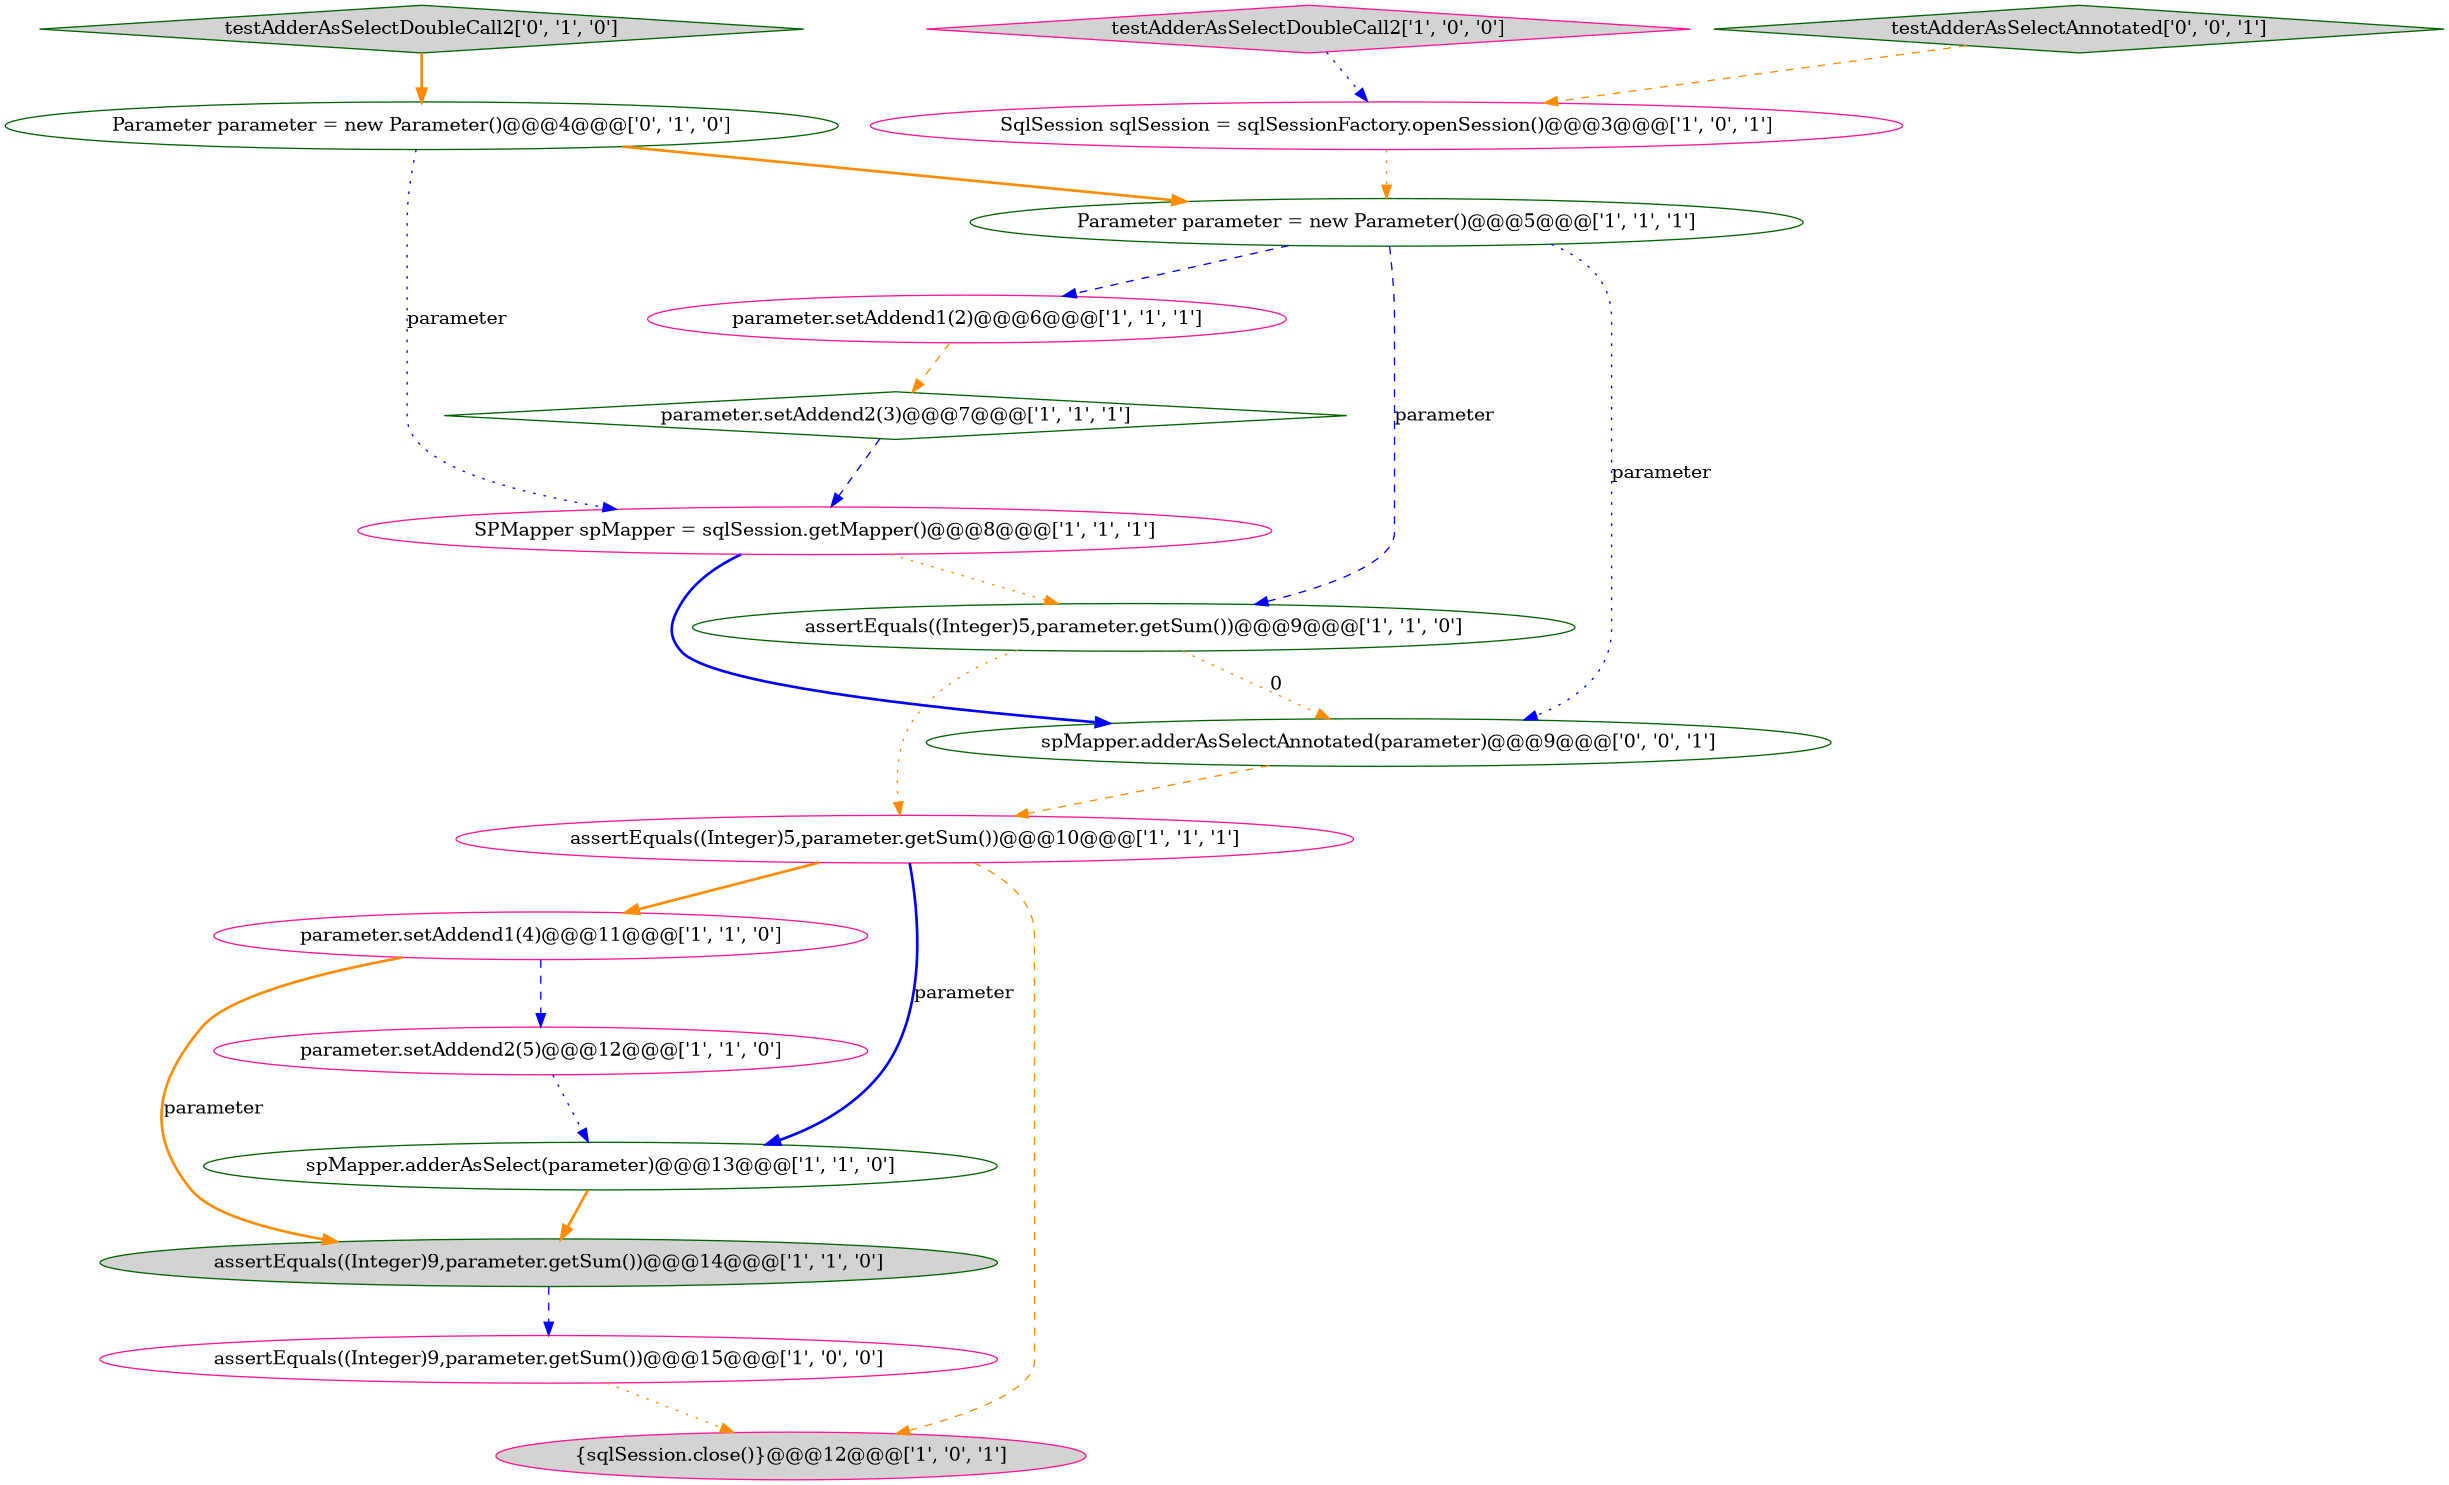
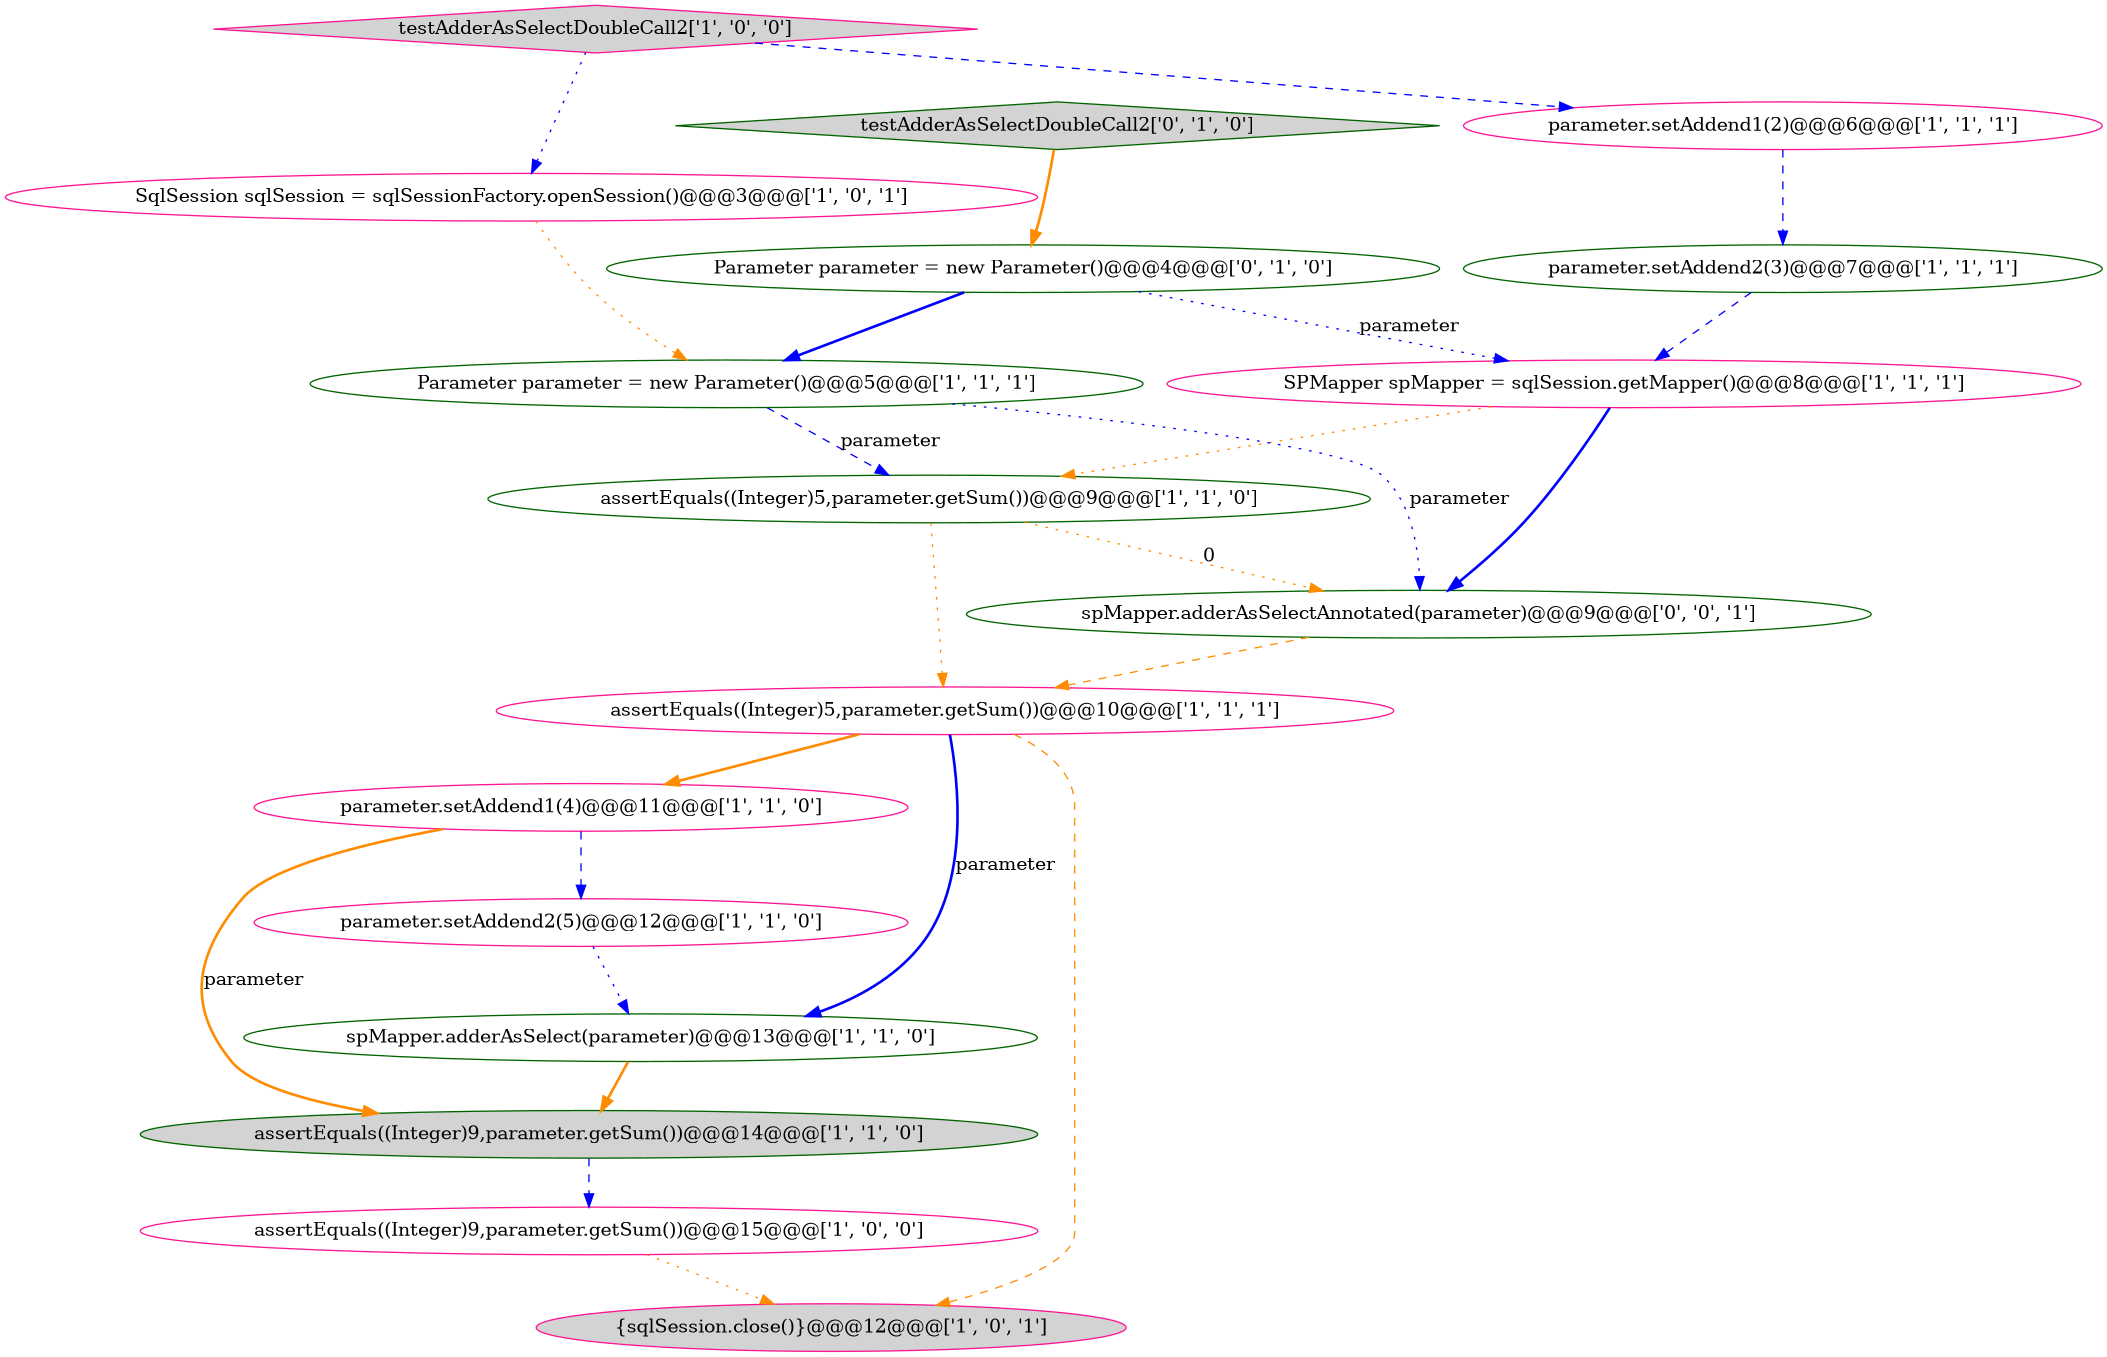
  digraph {
    node [color=darkgreen fillcolor=white shape=ellipse style=filled]
    edge [color=darkorange style=dashed]
    n1 [label="spMapper.adderAsSelect(parameter)@@@13@@@['1', '1', '0']"]
    n2 [fillcolor=lightgray label="assertEquals((Integer)9,parameter.getSum())@@@14@@@['1', '1', '0']"]
    n3 [color=deeppink label="assertEquals((Integer)9,parameter.getSum())@@@15@@@['1', '0', '0']"]
    n4 [label="assertEquals((Integer)5,parameter.getSum())@@@9@@@['1', '1', '0']"]
    n5 [label="spMapper.adderAsSelectAnnotated(parameter)@@@9@@@['0', '0', '1']"]
    n6 [color=deeppink label="assertEquals((Integer)5,parameter.getSum())@@@10@@@['1', '1', '1']"]
    n7 [color=deeppink label="parameter.setAddend1(4)@@@11@@@['1', '1', '0']"]
    n8 [color=deeppink fillcolor=lightgray label="{sqlSession.close()}@@@12@@@['1', '0', '1']"]
    n9 [color=deeppink label="parameter.setAddend2(5)@@@12@@@['1', '1', '0']"]
    n10 [color=deeppink label="parameter.setAddend1(2)@@@6@@@['1', '1', '1']"]
-   n11 [label="parameter.setAddend2(3)@@@7@@@['1', '1', '1']" shape=diamond]
+   n11 [label="parameter.setAddend2(3)@@@7@@@['1', '1', '1']"]
    n12 [color=deeppink label="SPMapper spMapper = sqlSession.getMapper()@@@8@@@['1', '1', '1']"]
-   n13 [fillcolor=lightgray label="testAdderAsSelectAnnotated['0', '0', '1']" shape=diamond]
    n14 [color=deeppink label="SqlSession sqlSession = sqlSessionFactory.openSession()@@@3@@@['1', '0', '1']"]
    n15 [label="Parameter parameter = new Parameter()@@@5@@@['1', '1', '1']"]
    n16 [fillcolor=lightgray label="testAdderAsSelectDoubleCall2['0', '1', '0']" shape=diamond]
    n17 [label="Parameter parameter = new Parameter()@@@4@@@['0', '1', '0']"]
    n18 [color=deeppink fillcolor=lightgray label="testAdderAsSelectDoubleCall2['1', '0', '0']" shape=diamond]
    n1 -> n2 [style=bold]
    n2 -> n3 [color=blue]
    n3 -> n8 [style=dotted]
    n4 -> n5 [label=0 style=dotted]
    n4 -> n6 [style=dotted]
    n5 -> n6
    n6 -> n1 [color=blue label=parameter style=bold]
    n6 -> n7 [style=bold]
    n6 -> n8
    n7 -> n2 [label=parameter style=bold]
    n7 -> n9 [color=blue]
    n9 -> n1 [color=blue style=dotted]
-   n10 -> n11
+   n10 -> n11 [color=blue]
    n11 -> n12 [color=blue]
    n12 -> n4 [style=dotted]
    n12 -> n5 [color=blue style=bold]
-   n13 -> n14
    n14 -> n15 [style=dotted]
    n15 -> n4 [color=blue label=parameter]
    n15 -> n5 [color=blue label=parameter style=dotted]
-   n15 -> n10 [color=blue]
+   n18 -> n10 [color=blue]
    n16 -> n17 [style=bold]
    n17 -> n12 [color=blue label=parameter style=dotted]
-   n17 -> n15 [style=bold]
+   n17 -> n15 [color=blue style=bold]
    n18 -> n14 [color=blue style=dotted]
  }
